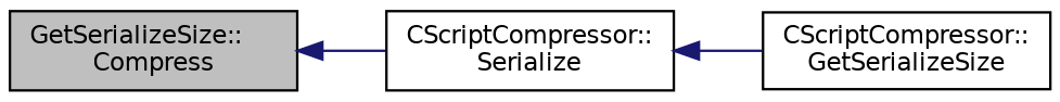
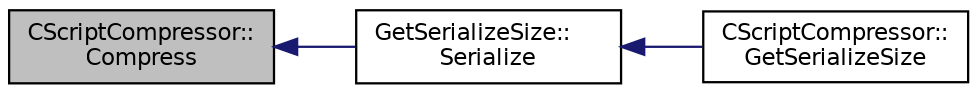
  digraph {
    rankdir=LR
    node [color=black fillcolor=white fontname=Helvetica fontsize=10 shape=record style=filled]
    edge [color=midnightblue dir=back fontname=Helvetica fontsize=10 labelfontname=Helvetica labelfontsize=10 style=solid]
-   n1 [fillcolor=grey75 fontcolor=black height=0.2 label="GetSerializeSize::\lCompress" width=0.4]
-   n2 [height=0.2 label="CScriptCompressor::\lSerialize" width=0.4]
+   n1 [fillcolor=grey75 fontcolor=black height=0.2 label="CScriptCompressor::\lCompress" width=0.4]
+   n2 [height=0.2 label="GetSerializeSize::\lSerialize" width=0.4]
    n3 [height=0.2 label="CScriptCompressor::\lGetSerializeSize" width=0.4]
    n1 -> n2
    n2 -> n3
  }
